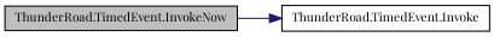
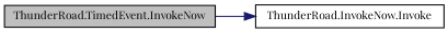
  digraph {
    rankdir=LR
    fontname="Playfair Display"
    node [color=black fontname="Playfair Display" fontsize=10 shape=record style=filled]
    n1 [fillcolor=grey75 fontcolor=black height=0.2 label="ThunderRoad.TimedEvent.InvokeNow" width=0.4]
-   n2 [fillcolor=white height=0.2 label="ThunderRoad.TimedEvent.Invoke" width=0.4]
+   n2 [fillcolor=white height=0.2 label="ThunderRoad.InvokeNow.Invoke" width=0.4]
    n1 -> n2 [color=midnightblue fontname="Playfair Display" fontsize=10 labelfontname=Helvetica labelfontsize=10 style=solid]
  }
